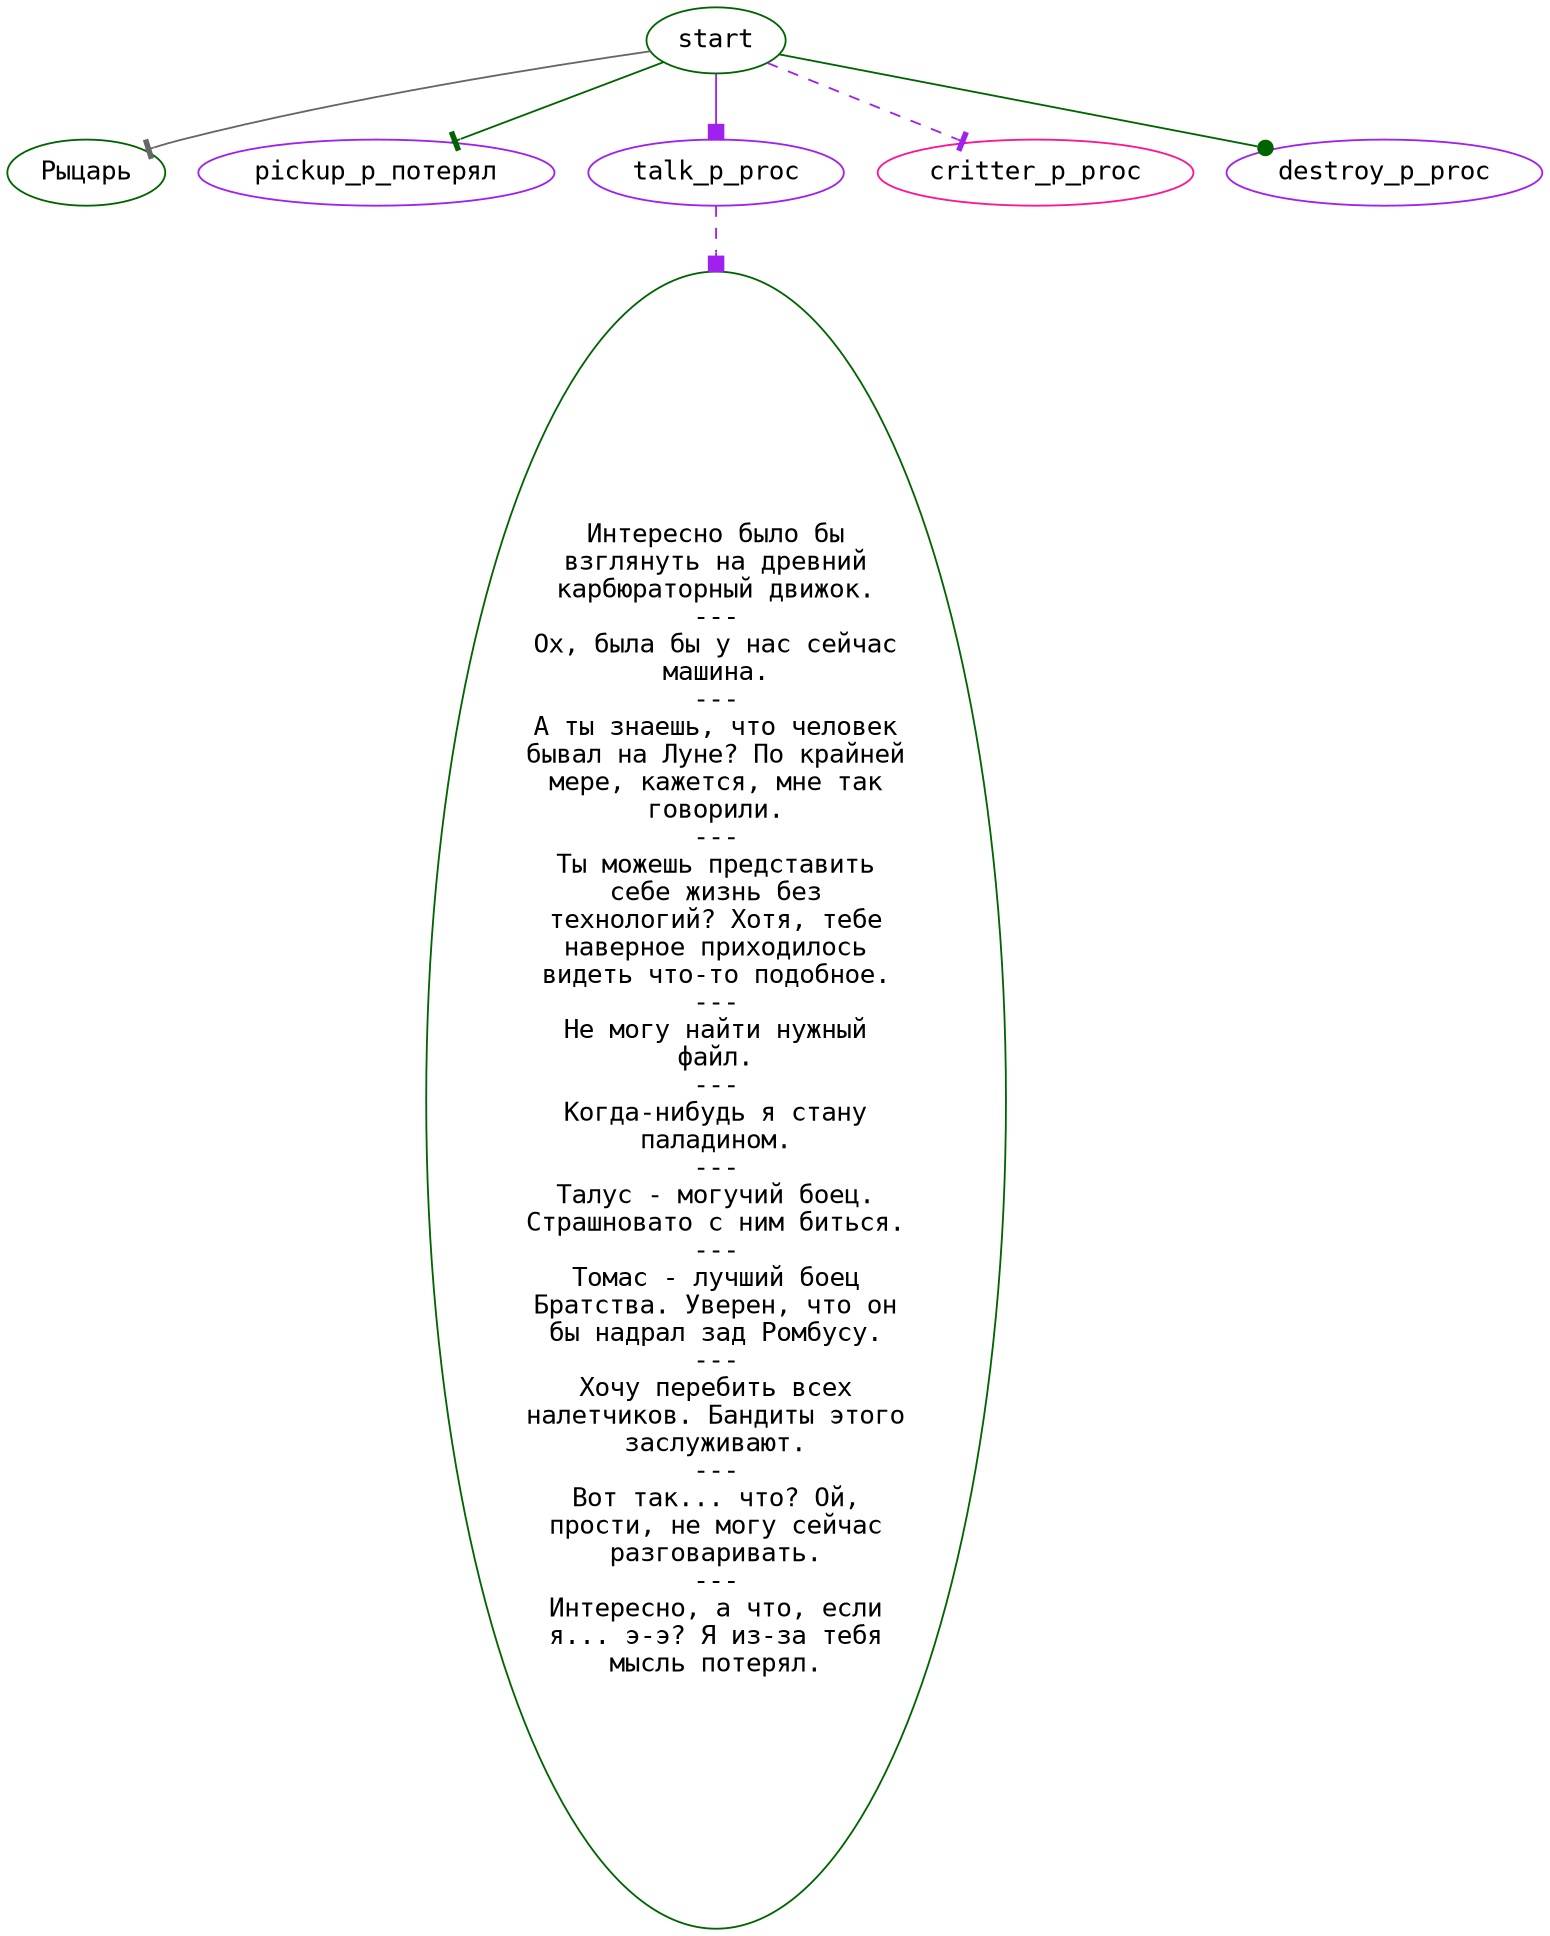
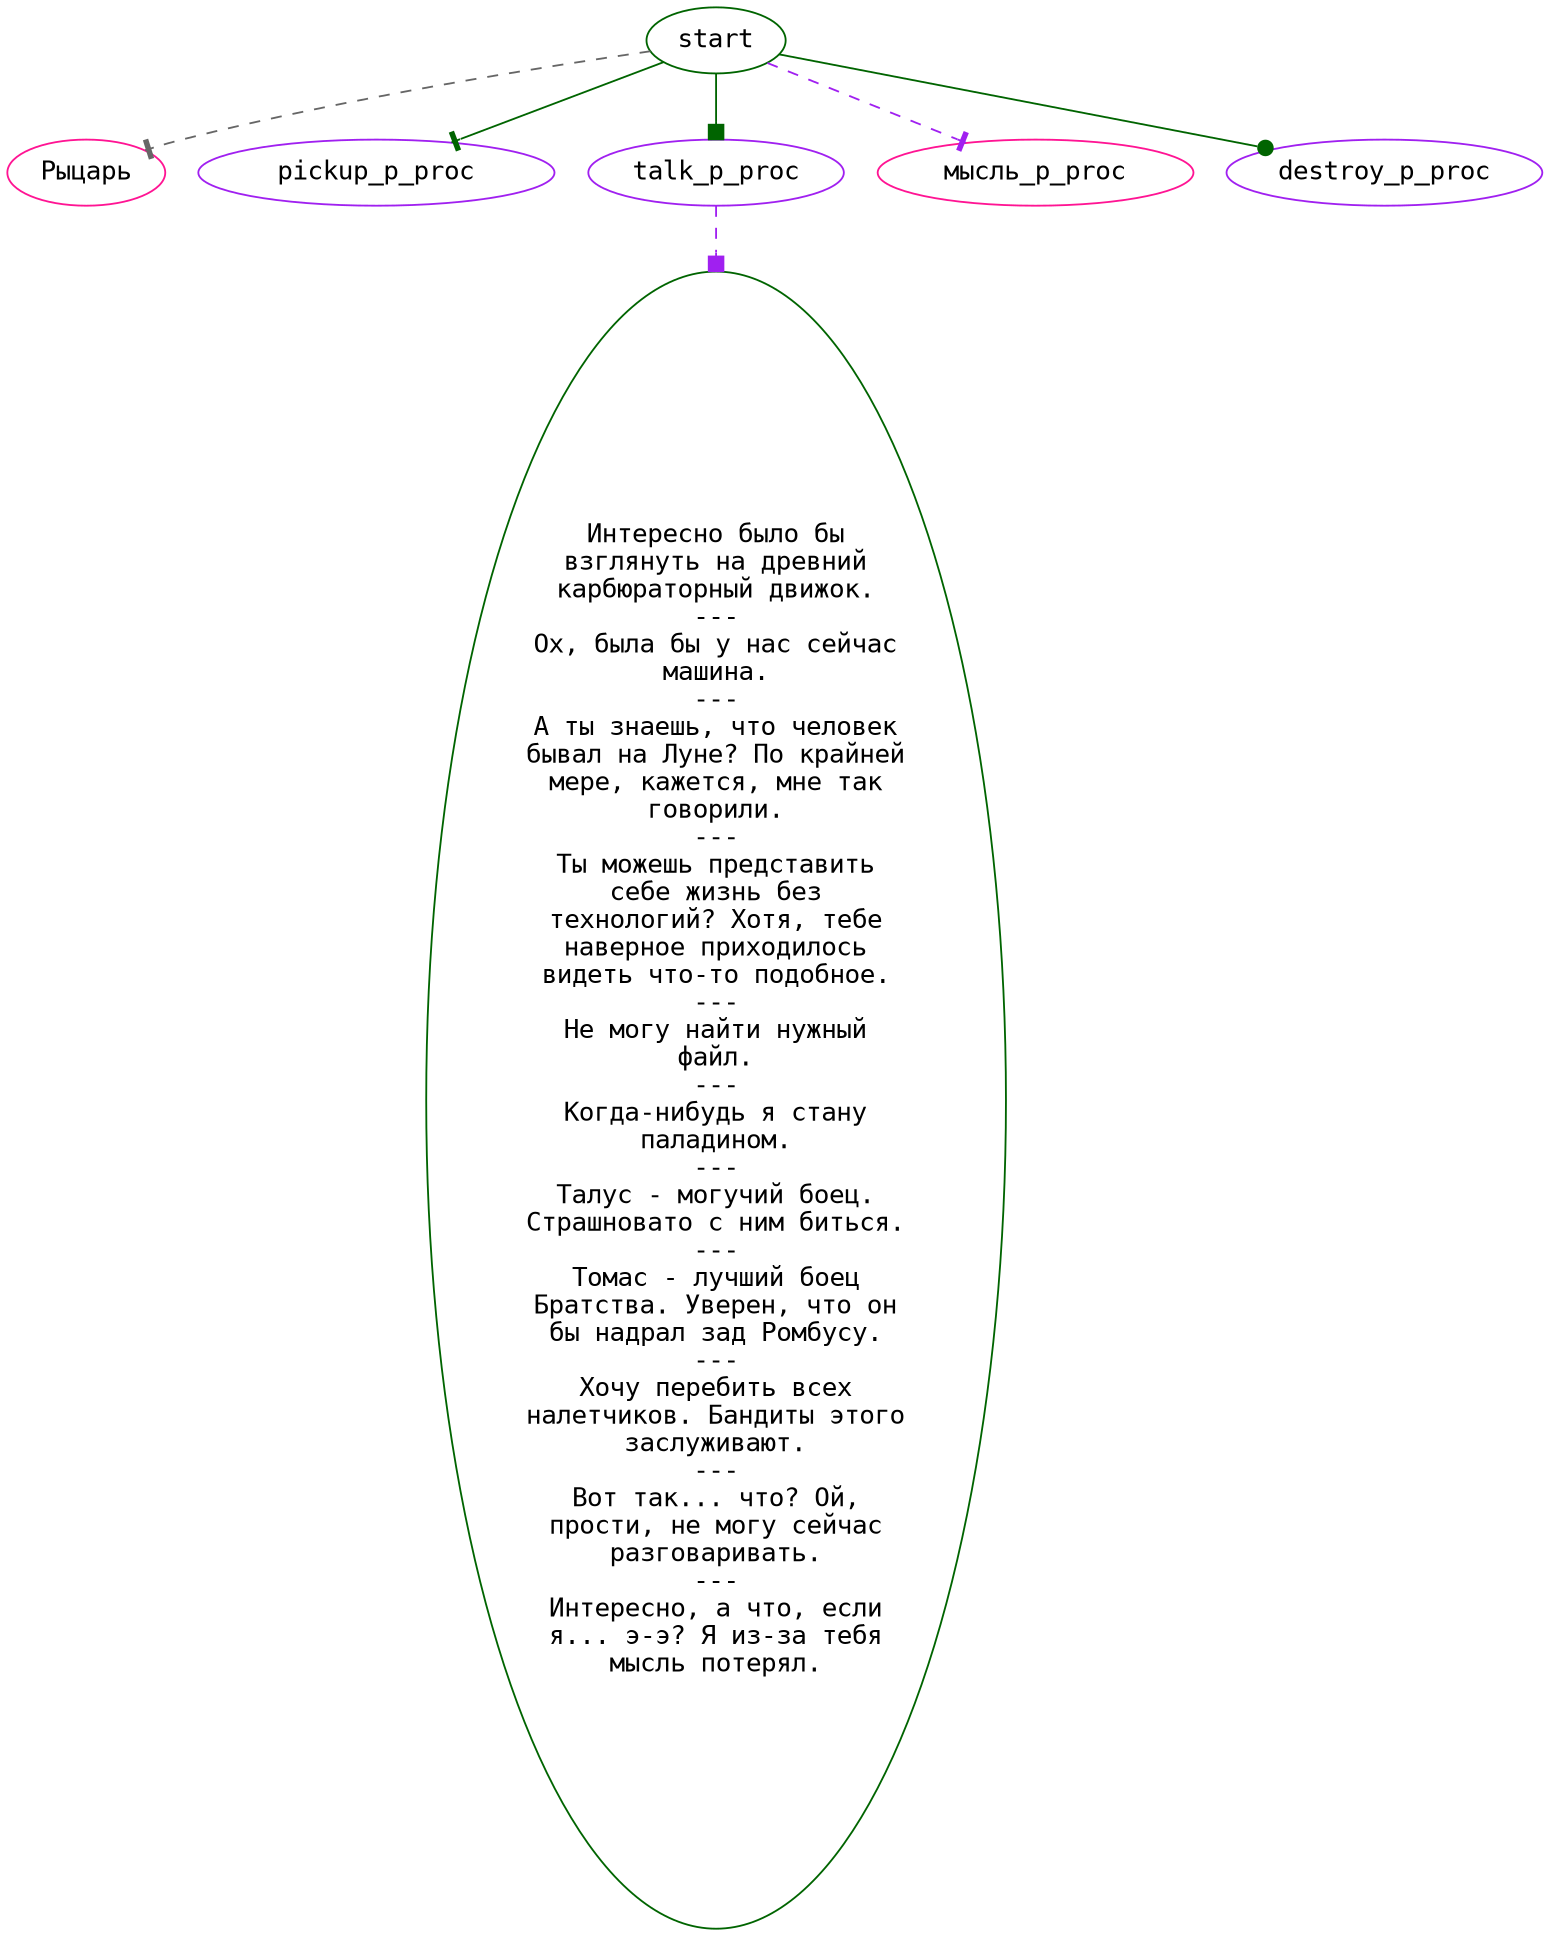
  digraph {
    fontname="DejaVu Sans Mono"
    node [color=purple fillcolor="#FFFFFF" fontname="DejaVu Sans Mono" style=filled]
    edge [arrowhead=tee color=darkgreen fontname="DejaVu Sans Mono" style=dashed]
    start [color=darkgreen]
-   n2 [color=darkgreen label="Рыцарь"]
-   pickup_p_proc [label="pickup_p_потерял"]
+   n2 [color=deeppink label="Рыцарь"]
+   pickup_p_proc
    talk_p_proc
-   critter_p_proc [color=deeppink]
+   critter_p_proc [color=deeppink label="мысль_p_proc"]
    destroy_p_proc
    n7 [color=darkgreen label="Интересно было бы\nвзглянуть на древний\nкарбюраторный движок.\n---\nОх, была бы у нас сейчас\nмашина.\n---\nА ты знаешь, что человек\nбывал на Луне? По крайней\nмере, кажется, мне так\nговорили.\n---\nТы можешь представить\nсебе жизнь без\nтехнологий? Хотя, тебе\nнаверное приходилось\nвидеть что-то подобное.\n---\nНе могу найти нужный\nфайл.\n---\nКогда-нибудь я стану\nпаладином.\n---\nТалус - могучий боец.\nСтрашновато с ним биться.\n---\nТомас - лучший боец\nБратства. Уверен, что он\nбы надрал зад Ромбусу.\n---\nХочу перебить всех\nналетчиков. Бандиты этого\nзаслуживают.\n---\nВот так... что? Ой,\nпрости, не могу сейчас\nразговаривать.\n---\nИнтересно, а что, если\nя... э-э? Я из-за тебя\nмысль потерял."]
-   start -> n2 [color=gray40 style=solid]
+   start -> n2 [color=gray40]
    start -> pickup_p_proc [style=solid]
-   start -> talk_p_proc [arrowhead=box color=purple style=solid]
+   start -> talk_p_proc [arrowhead=box style=solid]
    start -> critter_p_proc [color=purple]
    start -> destroy_p_proc [arrowhead=dot style=solid]
    talk_p_proc -> n7 [arrowhead=box color=purple]
  }
